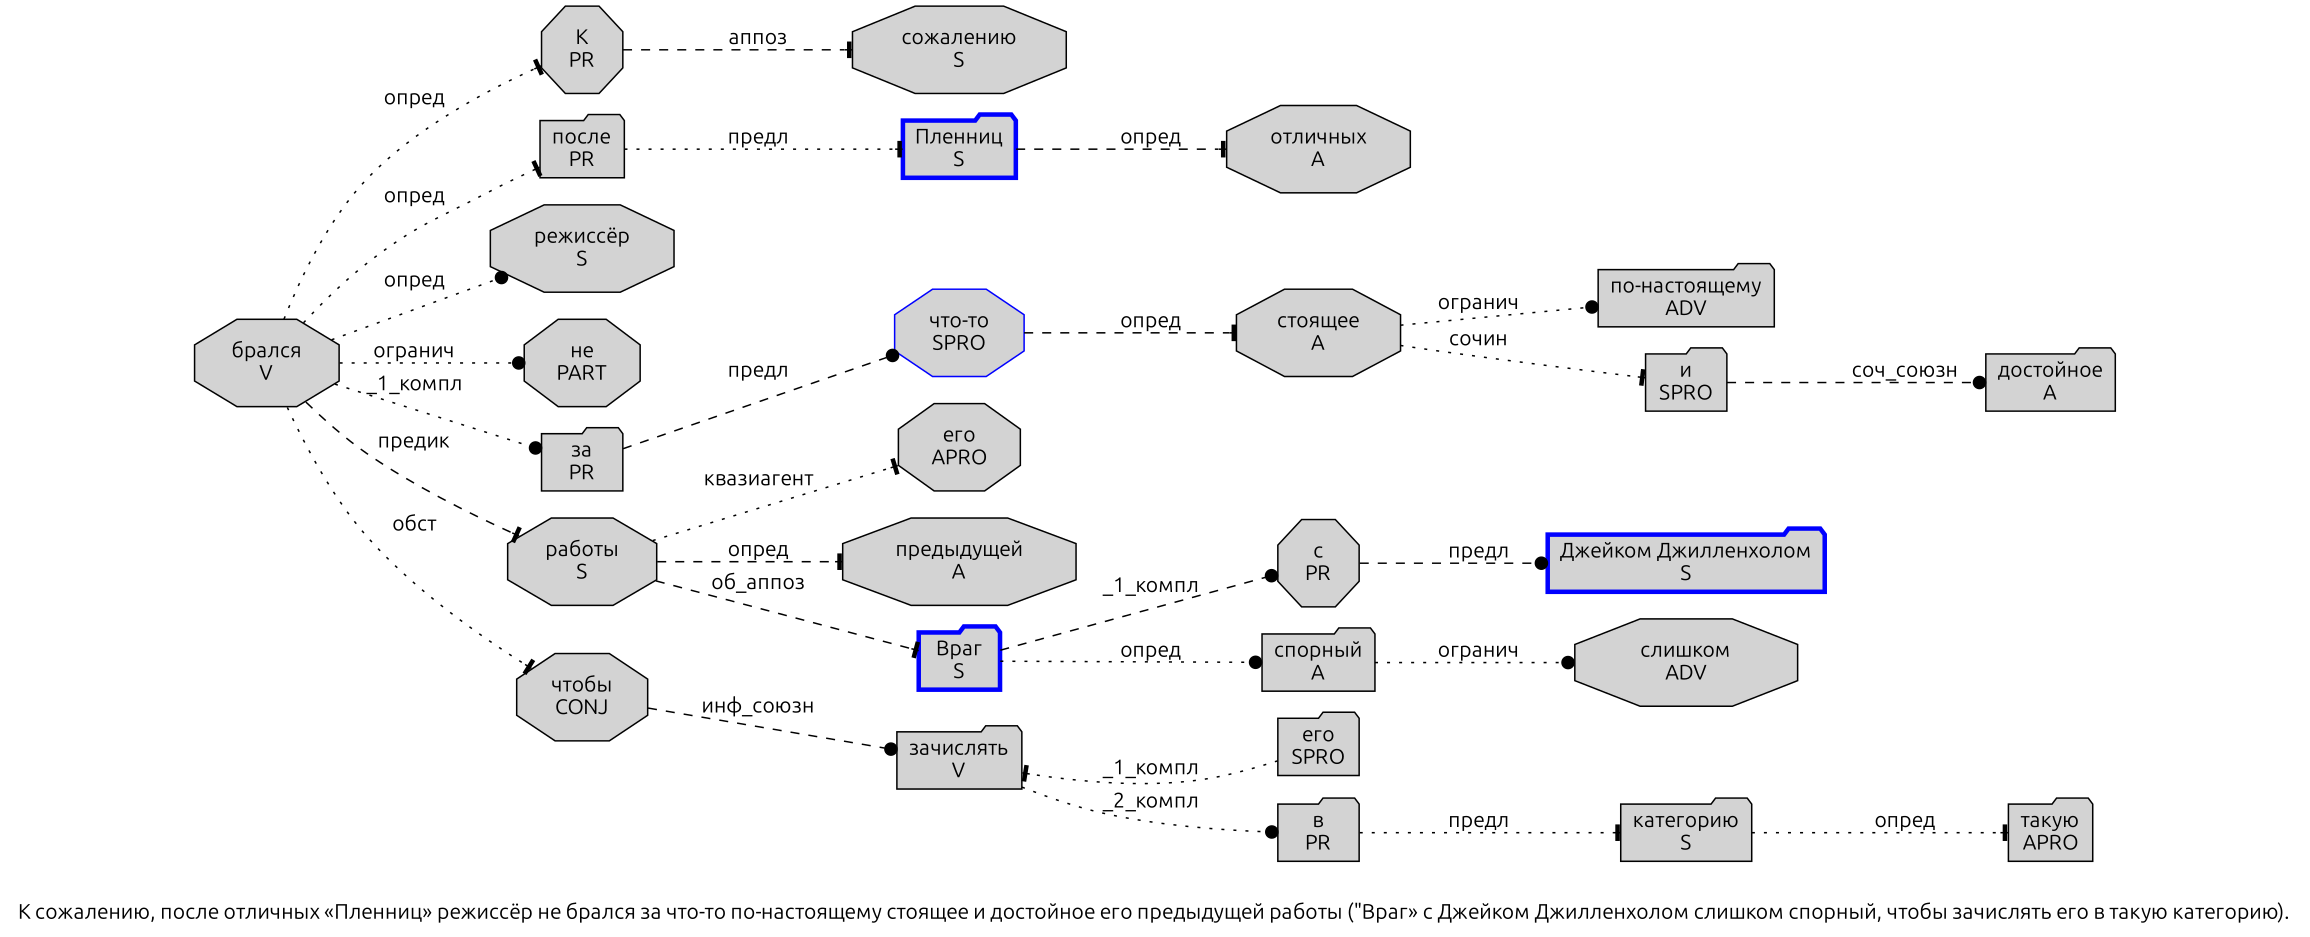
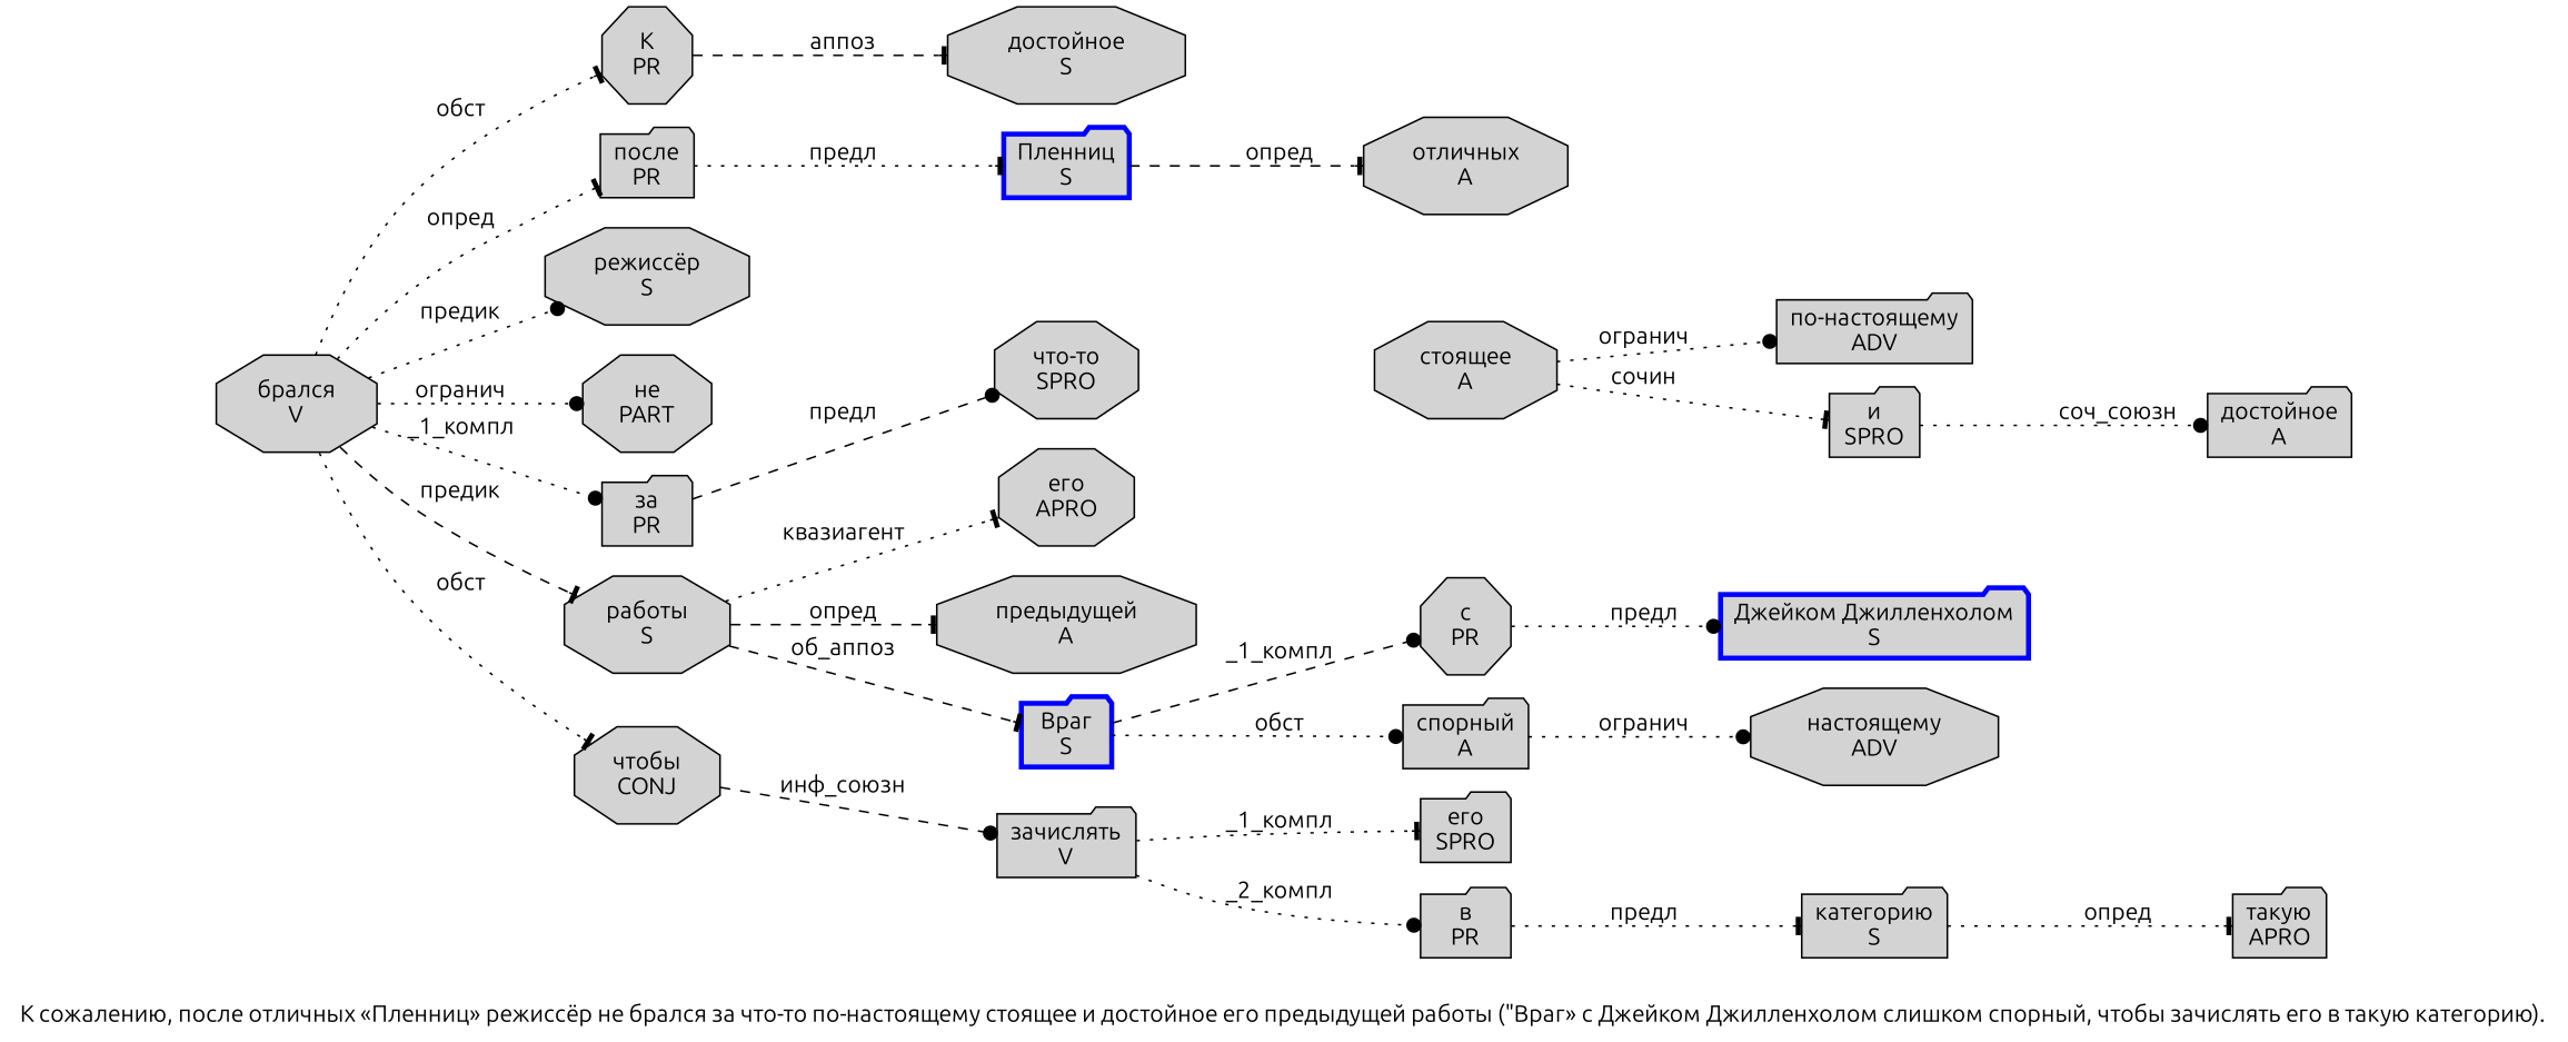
  digraph {
    fontname=Ubuntu
    label="К сожалению, после отличных «Пленниц» режиссёр не брался за что-то по-настоящему стоящее и достойное его предыдущей работы (\"Враг» с Джейком Джилленхолом слишком спорный, чтобы зачислять его в такую категорию)."
    rankdir=LR
    node [fillcolor=lightgray fontname=Ubuntu penwidth=1 shape=octagon style=filled]
    edge [arrowhead=tee fontname=Ubuntu style=dotted]
    n1 [label="К\nPR"]
-   n2 [label="сожалению\nS"]
+   n2 [label="достойное\nS"]
    n3 [label="после\nPR" shape=folder]
    n4 [color=blue label="Пленниц\nS" penwidth=3 shape=folder]
    n5 [label="отличных\nA"]
    n6 [label="режиссёр\nS"]
    n7 [label="не\nPART"]
    n8 [label="брался\nV"]
    n9 [label="за\nPR" shape=folder]
    n10 [label="работы\nS"]
    n11 [label="чтобы\nCONJ"]
-   n12 [label="что-то\nSPRO" color=blue]
+   n12 [label="что-то\nSPRO"]
    n13 [label="его\nAPRO"]
    n14 [label="предыдущей\nA"]
    n15 [color=blue label="Враг\nS" penwidth=3 shape=folder]
    n16 [label="зачислять\nV" shape=folder]
    n17 [label="стоящее\nA"]
    n18 [label="по-настоящему\nADV" shape=folder]
    n19 [label="и\nSPRO" shape=folder]
    n20 [label="достойное\nA" shape=folder]
    n21 [label="с\nPR"]
    n22 [label="спорный\nA" shape=folder]
    n23 [color=blue label="Джейком Джилленхолом\nS" penwidth=3 shape=folder]
-   n24 [label="слишком\nADV"]
+   n24 [label="настоящему\nADV"]
    n25 [label="его\nSPRO" shape=folder]
    n26 [label="в\nPR" shape=folder]
    n27 [label="категорию\nS" shape=folder]
    n28 [label="такую\nAPRO" shape=folder]
    n1 -> n2 [label="аппоз" style=dashed]
    n3 -> n4 [label="предл"]
    n4 -> n5 [label="опред" style=dashed]
-   n8 -> n1 [label="опред"]
+   n8 -> n1 [label="обст"]
    n8 -> n3 [label="опред"]
-   n8 -> n6 [arrowhead=dot label="опред"]
+   n8 -> n6 [arrowhead=dot label="предик"]
    n8 -> n7 [arrowhead=dot label="огранич"]
    n8 -> n9 [arrowhead=dot label="_1_компл"]
    n8 -> n10 [label="предик" style=dashed]
    n8 -> n11 [label="обст"]
    n9 -> n12 [arrowhead=dot label="предл" style=dashed]
    n10 -> n13 [label="квазиагент"]
    n10 -> n14 [label="опред" style=dashed]
    n10 -> n15 [label="об_аппоз" style=dashed]
    n11 -> n16 [arrowhead=dot label="инф_союзн" style=dashed]
-   n12 -> n17 [label="опред" style=dashed]
    n15 -> n21 [arrowhead=dot label="_1_компл" style=dashed]
-   n15 -> n22 [arrowhead=dot label="опред"]
-   n25 -> n16 [label="_1_компл"]
+   n15 -> n22 [arrowhead=dot label="обст"]
+   n16 -> n25 [label="_1_компл"]
    n16 -> n26 [arrowhead=dot label="_2_компл"]
    n17 -> n18 [arrowhead=dot label="огранич"]
    n17 -> n19 [label="сочин"]
-   n19 -> n20 [arrowhead=dot label="соч_союзн" style=dashed]
-   n21 -> n23 [arrowhead=dot label="предл" style=dashed]
+   n19 -> n20 [arrowhead=dot label="соч_союзн"]
+   n21 -> n23 [arrowhead=dot label="предл"]
    n22 -> n24 [arrowhead=dot label="огранич"]
    n26 -> n27 [label="предл"]
    n27 -> n28 [label="опред"]
  }
